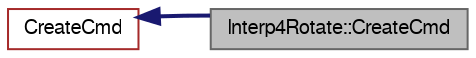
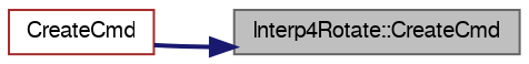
  digraph {
    rankdir=RL
    node [fontname=FreeSans fontsize=10 shape=record style=filled]
    n1 [color=gray40 fillcolor=grey75 fontcolor=black height=0.2 label="Interp4Rotate::CreateCmd" width=0.4]
    n2 [color=brown fillcolor=white height=0.2 label=CreateCmd width=0.4]
-   n2 -> n1 [color=midnightblue dir=back fontname=FreeSans fontsize=10 labelfontname=FreeSans labelfontsize=10 style=bold]
+   n1 -> n2 [color=midnightblue dir=back fontname=FreeSans fontsize=10 labelfontname=FreeSans labelfontsize=10 style=bold]
  }
